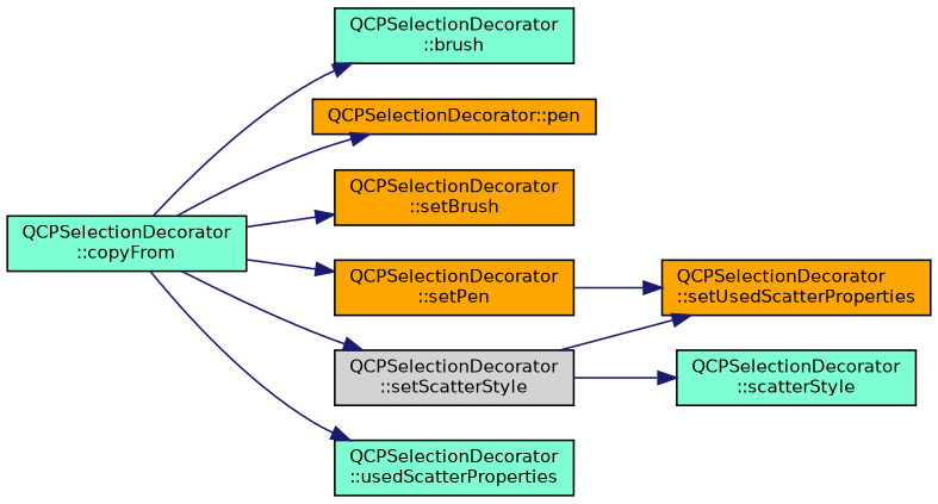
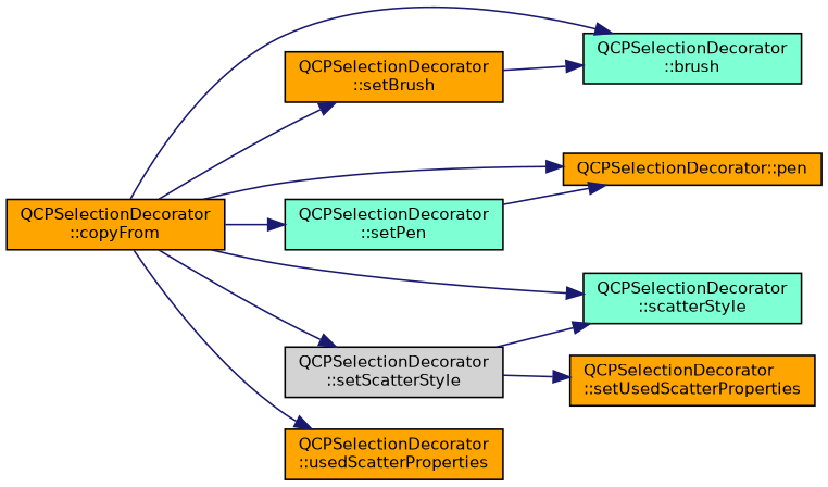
  digraph {
    rankdir=LR
    node [color=black fillcolor=orange fontname=Helvetica fontsize=10 shape=record style=filled]
    edge [color=midnightblue fontname=Helvetica fontsize=10 labelfontname=Helvetica labelfontsize=10 style=solid]
-   n1 [fillcolor=aquamarine fontcolor=black height=0.2 label="QCPSelectionDecorator\l::copyFrom" width=0.4]
+   n1 [fontcolor=black height=0.2 label="QCPSelectionDecorator\l::copyFrom" width=0.4]
    n2 [fillcolor=aquamarine height=0.2 label="QCPSelectionDecorator\l::brush" width=0.4]
    n3 [height=0.2 label="QCPSelectionDecorator::pen" width=0.4]
    n4 [fillcolor=aquamarine height=0.2 label="QCPSelectionDecorator\l::scatterStyle" width=0.4]
    n5 [height=0.2 label="QCPSelectionDecorator\l::setBrush" width=0.4]
-   n6 [height=0.2 label="QCPSelectionDecorator\l::setPen" width=0.4]
+   n6 [fillcolor=aquamarine height=0.2 label="QCPSelectionDecorator\l::setPen" width=0.4]
    n7 [fillcolor=lightgrey height=0.2 label="QCPSelectionDecorator\l::setScatterStyle" width=0.4]
-   n8 [fillcolor=aquamarine height=0.2 label="QCPSelectionDecorator\l::usedScatterProperties" width=0.4]
+   n8 [height=0.2 label="QCPSelectionDecorator\l::usedScatterProperties" width=0.4]
    n9 [height=0.2 label="QCPSelectionDecorator\l::setUsedScatterProperties" width=0.4]
    n1 -> n2
    n1 -> n3
+   n1 -> n4
    n1 -> n5
    n1 -> n6
    n1 -> n7
    n1 -> n8
-   n6 -> n9
+   n5 -> n2
+   n6 -> n3
    n7 -> n4
    n7 -> n9
  }
